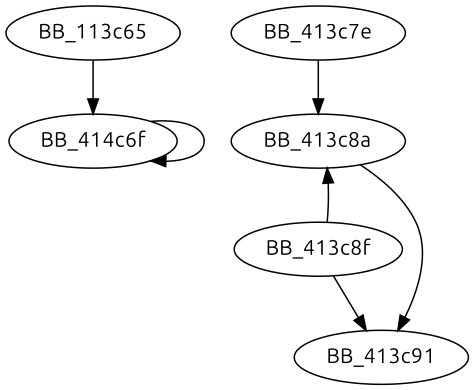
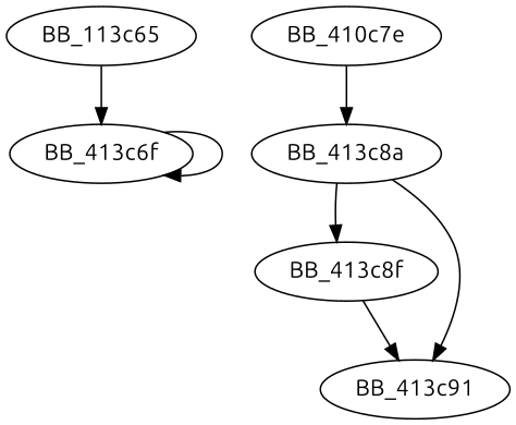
  digraph {
    fontname=Ubuntu
    node [fontname=Ubuntu]
    edge [fontname=Ubuntu]
    n1 [label=BB_113c65]
-   BB_413c6f [label=BB_414c6f]
-   BB_413c7e
+   BB_413c6f
+   BB_413c7e [label=BB_410c7e]
    BB_413c8a
    BB_413c8f
    BB_413c91
    n1 -> BB_413c6f
    BB_413c6f -> BB_413c6f
    BB_413c7e -> BB_413c8a
-   BB_413c8f -> BB_413c8a
+   BB_413c8a -> BB_413c8f
    BB_413c8a -> BB_413c91
    BB_413c8f -> BB_413c91
  }
